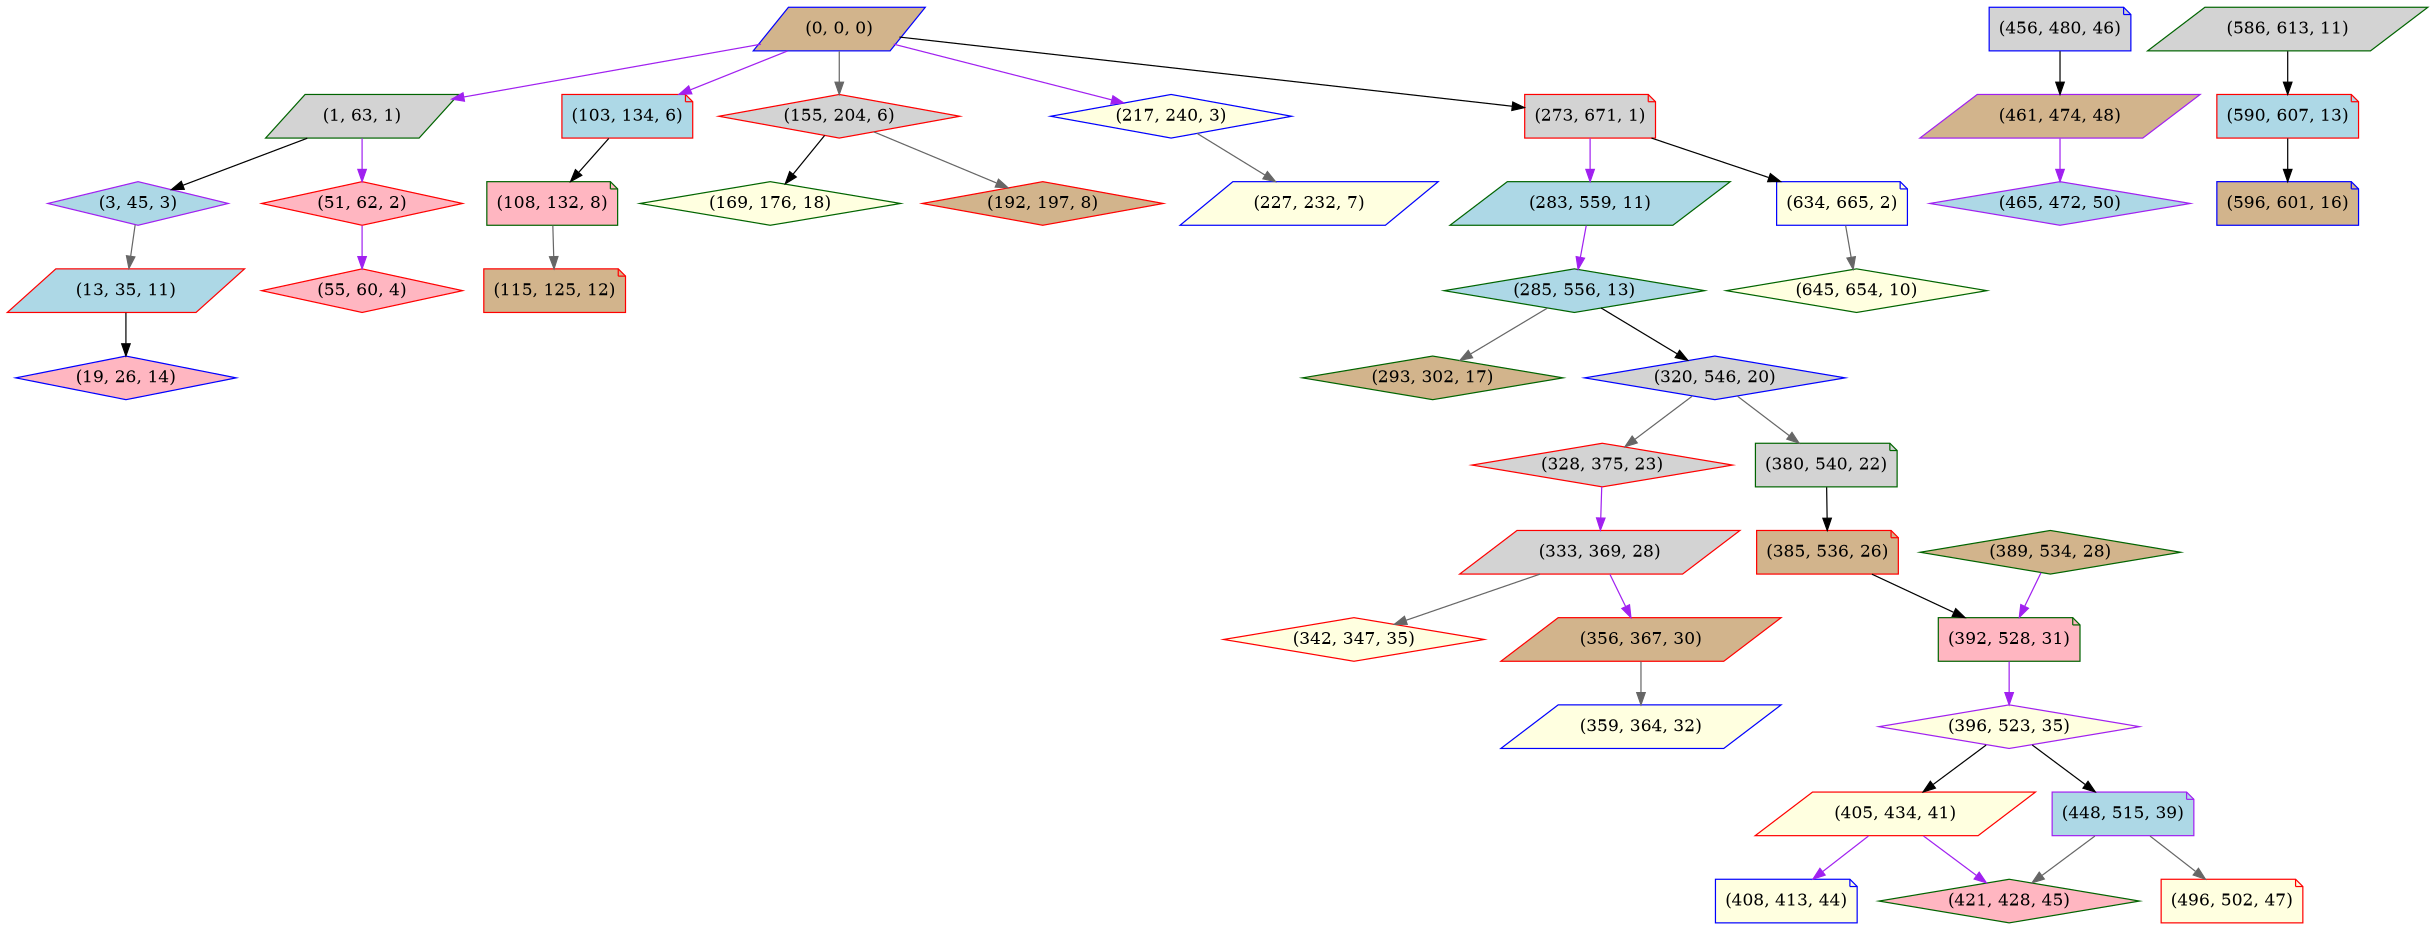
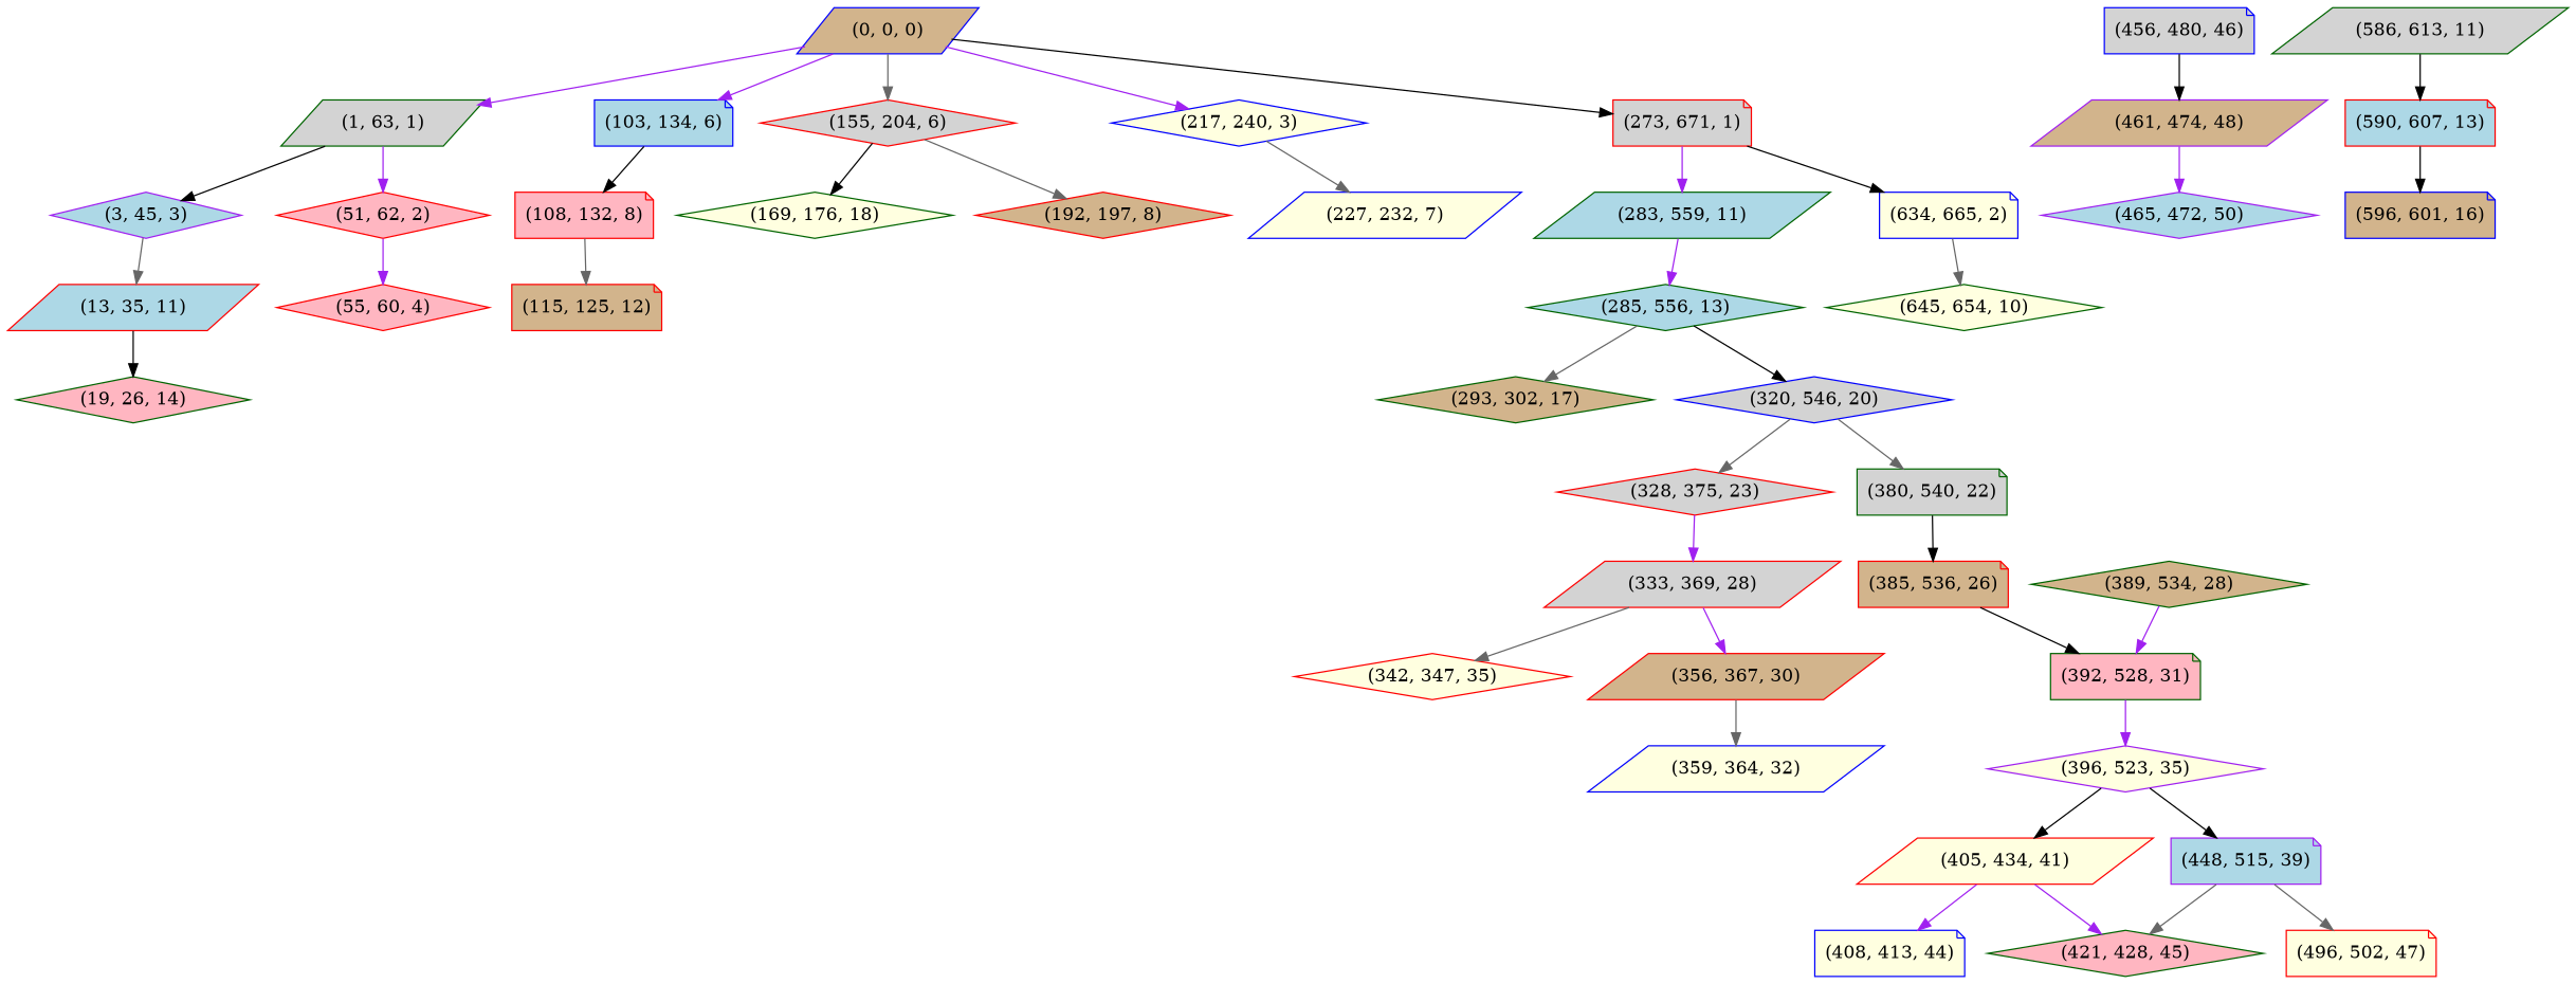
  digraph {
    node [color=red fillcolor=lightyellow shape=diamond style=filled]
    edge [color=purple]
    "(0, 0, 0)" [color=blue fillcolor=tan shape=parallelogram]
    "(1, 63, 1)" [color=darkgreen fillcolor=lightgrey shape=parallelogram]
-   "(103, 134, 6)" [fillcolor=lightblue shape=note]
+   "(103, 134, 6)" [color=blue fillcolor=lightblue shape=note]
    "(155, 204, 6)" [fillcolor=lightgrey]
    "(217, 240, 3)" [color=blue]
    "(273, 671, 1)" [fillcolor=lightgrey shape=note]
    "(3, 45, 3)" [color=purple fillcolor=lightblue]
    "(51, 62, 2)" [fillcolor=lightpink]
-   "(108, 132, 8)" [color=darkgreen fillcolor=lightpink shape=note]
+   "(108, 132, 8)" [fillcolor=lightpink shape=note]
    "(169, 176, 18)" [color=darkgreen]
    "(192, 197, 8)" [fillcolor=tan]
    "(227, 232, 7)" [color=blue shape=parallelogram]
    "(283, 559, 11)" [color=darkgreen fillcolor=lightblue shape=parallelogram]
    "(634, 665, 2)" [color=blue shape=note]
    "(13, 35, 11)" [fillcolor=lightblue shape=parallelogram]
    "(55, 60, 4)" [fillcolor=lightpink]
-   "(19, 26, 14)" [color=blue fillcolor=lightpink]
+   "(19, 26, 14)" [color=darkgreen fillcolor=lightpink]
    "(115, 125, 12)" [fillcolor=tan shape=note]
    "(285, 556, 13)" [color=darkgreen fillcolor=lightblue]
    "(645, 654, 10)" [color=darkgreen]
    "(293, 302, 17)" [color=darkgreen fillcolor=tan]
    "(320, 546, 20)" [color=blue fillcolor=lightgrey]
    "(328, 375, 23)" [fillcolor=lightgrey]
    "(380, 540, 22)" [color=darkgreen fillcolor=lightgrey shape=note]
    "(333, 369, 28)" [fillcolor=lightgrey shape=parallelogram]
    "(385, 536, 26)" [fillcolor=tan shape=note]
    "(342, 347, 35)"
    "(356, 367, 30)" [fillcolor=tan shape=parallelogram]
    "(359, 364, 32)" [color=blue shape=parallelogram]
    "(392, 528, 31)" [color=darkgreen fillcolor=lightpink shape=note]
    "(389, 534, 28)" [color=darkgreen fillcolor=tan]
    "(396, 523, 35)" [color=purple]
    "(405, 434, 41)" [shape=parallelogram]
    "(448, 515, 39)" [color=purple fillcolor=lightblue shape=note]
    "(408, 413, 44)" [color=blue shape=note]
    "(421, 428, 45)" [color=darkgreen fillcolor=lightpink]
    "(496, 502, 47)" [shape=note]
    "(456, 480, 46)" [color=blue fillcolor=lightgrey shape=note]
    "(461, 474, 48)" [color=purple fillcolor=tan shape=parallelogram]
    "(465, 472, 50)" [color=purple fillcolor=lightblue]
    "(586, 613, 11)" [color=darkgreen fillcolor=lightgrey shape=parallelogram]
    "(590, 607, 13)" [fillcolor=lightblue shape=note]
    "(596, 601, 16)" [color=blue fillcolor=tan shape=note]
    "(0, 0, 0)" -> "(1, 63, 1)"
    "(0, 0, 0)" -> "(103, 134, 6)"
    "(0, 0, 0)" -> "(155, 204, 6)" [color=gray40]
    "(0, 0, 0)" -> "(217, 240, 3)"
    "(0, 0, 0)" -> "(273, 671, 1)" [color=black]
    "(1, 63, 1)" -> "(3, 45, 3)" [color=black]
    "(1, 63, 1)" -> "(51, 62, 2)"
    "(103, 134, 6)" -> "(108, 132, 8)" [color=black]
    "(155, 204, 6)" -> "(169, 176, 18)" [color=black]
    "(155, 204, 6)" -> "(192, 197, 8)" [color=gray40]
    "(217, 240, 3)" -> "(227, 232, 7)" [color=gray40]
    "(273, 671, 1)" -> "(283, 559, 11)"
    "(273, 671, 1)" -> "(634, 665, 2)" [color=black]
    "(3, 45, 3)" -> "(13, 35, 11)" [color=gray40]
    "(51, 62, 2)" -> "(55, 60, 4)"
    "(108, 132, 8)" -> "(115, 125, 12)" [color=gray40]
    "(283, 559, 11)" -> "(285, 556, 13)"
    "(634, 665, 2)" -> "(645, 654, 10)" [color=gray40]
    "(13, 35, 11)" -> "(19, 26, 14)" [color=black]
    "(285, 556, 13)" -> "(293, 302, 17)" [color=gray40]
    "(285, 556, 13)" -> "(320, 546, 20)" [color=black]
    "(320, 546, 20)" -> "(328, 375, 23)" [color=gray40]
    "(320, 546, 20)" -> "(380, 540, 22)" [color=gray40]
    "(328, 375, 23)" -> "(333, 369, 28)"
    "(380, 540, 22)" -> "(385, 536, 26)" [color=black]
    "(333, 369, 28)" -> "(342, 347, 35)" [color=gray40]
    "(333, 369, 28)" -> "(356, 367, 30)"
    "(385, 536, 26)" -> "(392, 528, 31)" [color=black]
    "(356, 367, 30)" -> "(359, 364, 32)" [color=gray40]
    "(392, 528, 31)" -> "(396, 523, 35)"
    "(389, 534, 28)" -> "(392, 528, 31)"
    "(396, 523, 35)" -> "(405, 434, 41)" [color=black]
    "(396, 523, 35)" -> "(448, 515, 39)" [color=black]
    "(405, 434, 41)" -> "(408, 413, 44)"
    "(405, 434, 41)" -> "(421, 428, 45)"
    "(448, 515, 39)" -> "(421, 428, 45)" [color=gray40]
    "(448, 515, 39)" -> "(496, 502, 47)" [color=gray40]
    "(456, 480, 46)" -> "(461, 474, 48)" [color=black]
    "(461, 474, 48)" -> "(465, 472, 50)"
    "(586, 613, 11)" -> "(590, 607, 13)" [color=black]
    "(590, 607, 13)" -> "(596, 601, 16)" [color=black]
  }
